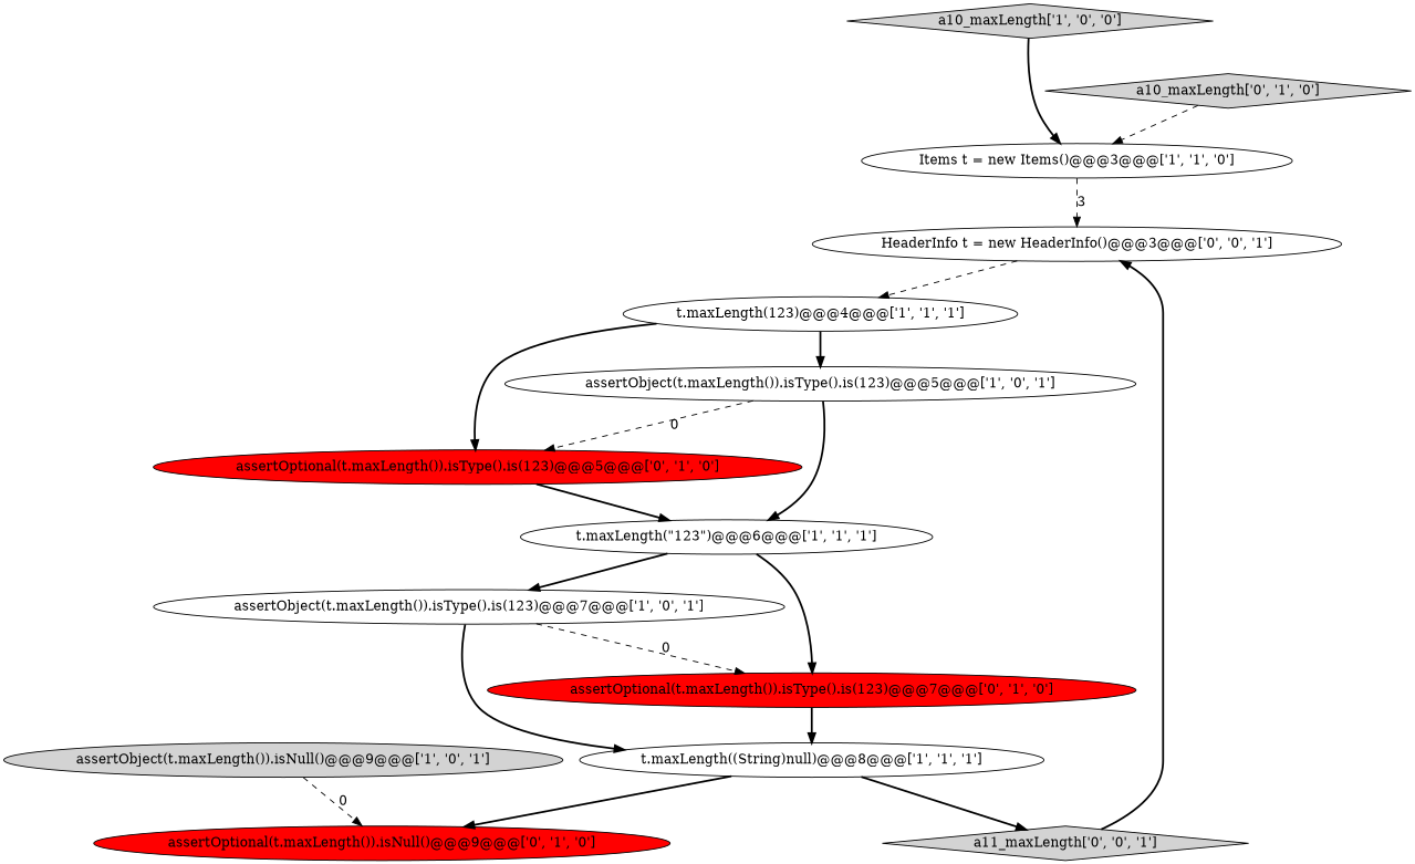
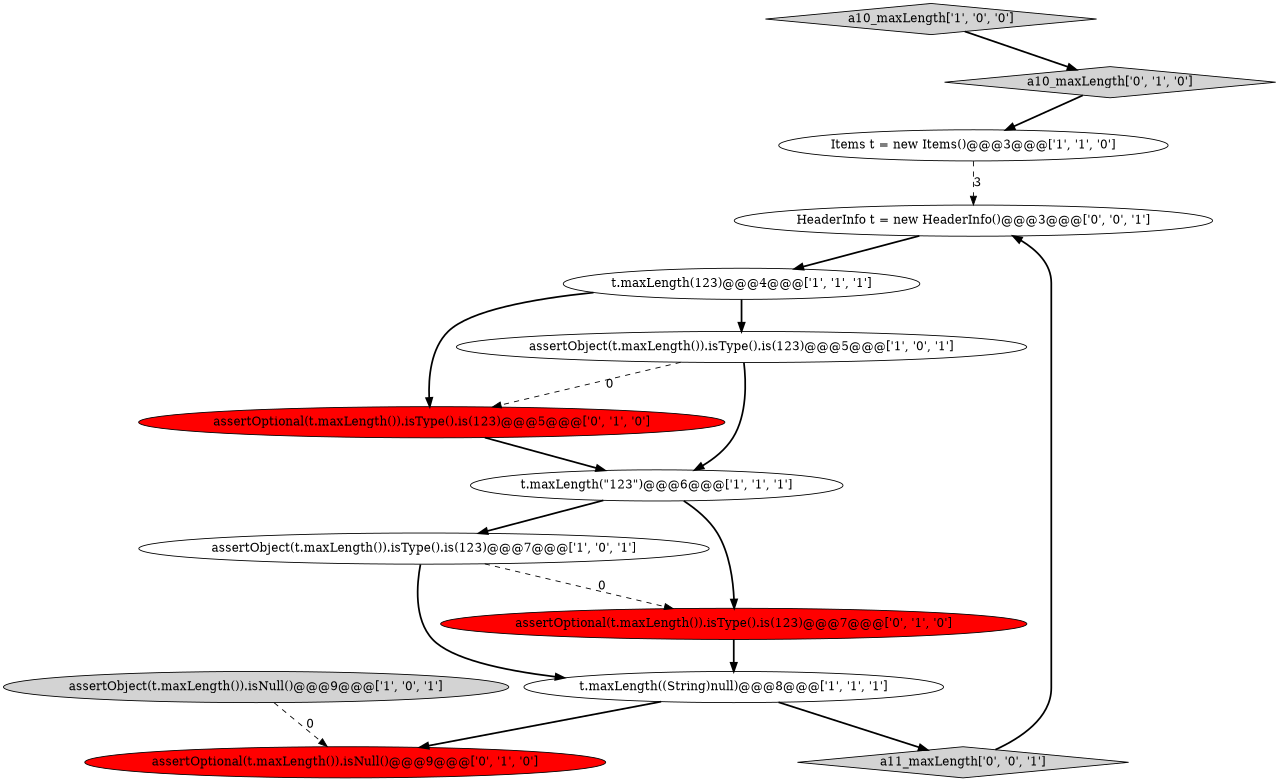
  digraph {
    node [fillcolor=white shape=ellipse style=filled]
    edge [style=bold]
    n1 [label="Items t = new Items()@@@3@@@['1', '1', '0']"]
    n2 [label="HeaderInfo t = new HeaderInfo()@@@3@@@['0', '0', '1']"]
    n3 [label="t.maxLength(123)@@@4@@@['1', '1', '1']"]
    n4 [fillcolor=red label="assertOptional(t.maxLength()).isType().is(123)@@@5@@@['0', '1', '0']"]
    n5 [label="assertObject(t.maxLength()).isType().is(123)@@@5@@@['1', '0', '1']"]
    n6 [label="t.maxLength((String)null)@@@8@@@['1', '1', '1']"]
    n7 [fillcolor=red label="assertOptional(t.maxLength()).isNull()@@@9@@@['0', '1', '0']"]
    n8 [fillcolor=lightgray label="a11_maxLength['0', '0', '1']" shape=diamond]
    n9 [fillcolor=lightgray label="assertObject(t.maxLength()).isNull()@@@9@@@['1', '0', '1']"]
    n10 [label="t.maxLength(\"123\")@@@6@@@['1', '1', '1']"]
    n11 [label="assertObject(t.maxLength()).isType().is(123)@@@7@@@['1', '0', '1']"]
    n12 [fillcolor=red label="assertOptional(t.maxLength()).isType().is(123)@@@7@@@['0', '1', '0']"]
    n13 [fillcolor=lightgray label="a10_maxLength['0', '1', '0']" shape=diamond]
    n14 [fillcolor=lightgray label="a10_maxLength['1', '0', '0']" shape=diamond]
    n1 -> n2 [label=3 style=dashed]
-   n2 -> n3 [style=dashed]
+   n2 -> n3
    n3 -> n4
    n3 -> n5
    n4 -> n10
    n5 -> n4 [label=0 style=dashed]
    n5 -> n10
    n6 -> n7
    n6 -> n8
    n8 -> n2
    n9 -> n7 [label=0 style=dashed]
    n10 -> n11
    n10 -> n12
    n11 -> n6
    n11 -> n12 [label=0 style=dashed]
    n12 -> n6
-   n13 -> n1 [style=dashed]
-   n14 -> n1
+   n13 -> n1
+   n14 -> n13
  }
